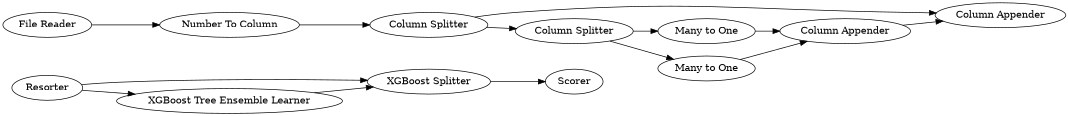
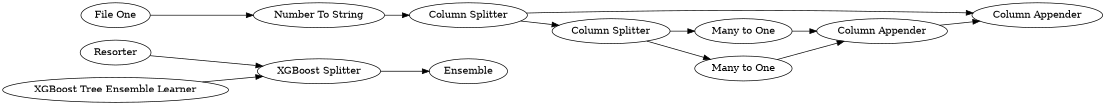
  digraph {
    fontname="DejaVu Serif"
    rankdir=LR
    node [fontname="DejaVu Serif"]
    edge [fontname="DejaVu Serif"]
    n1 [label=Resorter]
    n2 [label="XGBoost Splitter"]
    n3 [label="XGBoost Tree Ensemble Learner"]
-   n4 [label=Scorer]
+   n4 [label=Ensemble]
    n5 [label="Many to One"]
    n6 [label="Column Appender"]
    n7 [label="Column Appender"]
    n8 [label="Many to One"]
    n9 [label="Column Splitter"]
    n10 [label="Column Splitter"]
-   n11 [label="Number To Column"]
-   n12 [label="File Reader"]
+   n11 [label="Number To String"]
+   n12 [label="File One"]
    n1 -> n2
-   n1 -> n3
    n2 -> n4
    n3 -> n2
    n5 -> n6
    n6 -> n7
    n8 -> n6
    n9 -> n5
    n9 -> n8
    n10 -> n7
    n10 -> n9
    n11 -> n10
    n12 -> n11
  }
